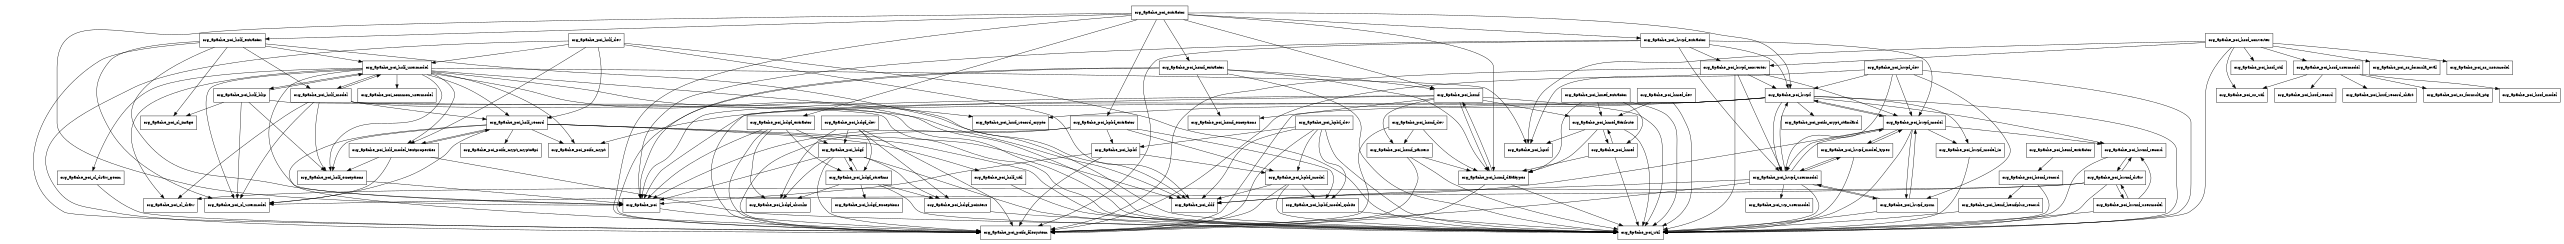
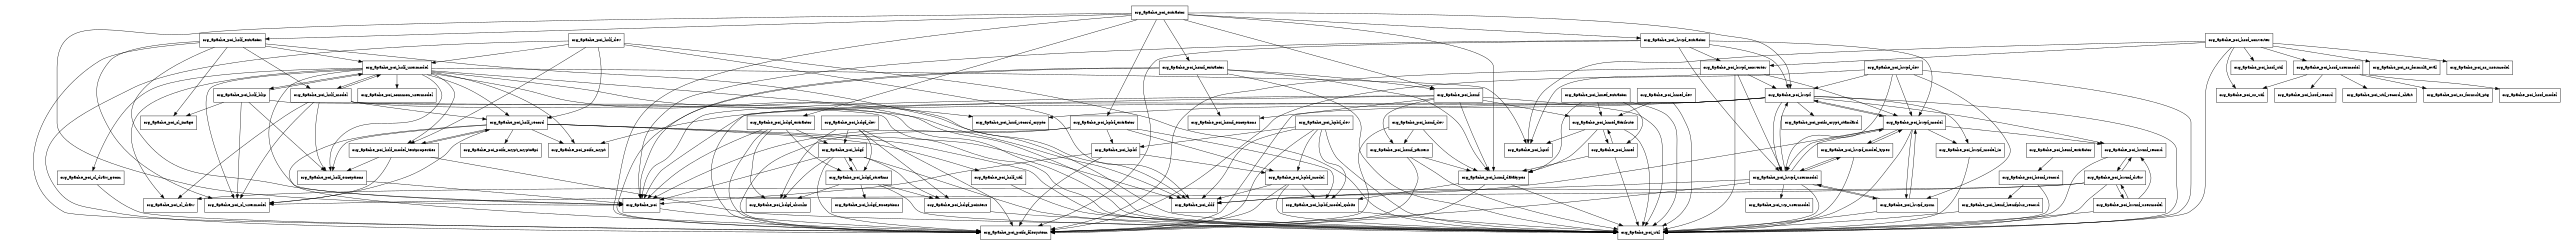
  digraph {
    node [fontsize=10.0 shape=box]
    org_apache_poi
    org_apache_poi_poifs_filesystem
    org_apache_poi_extractor
    org_apache_poi_hdgf_extractor
    org_apache_poi_hpbf_extractor
    org_apache_poi_hslf_extractor
    org_apache_poi_hsmf
    org_apache_poi_hsmf_datatypes
    org_apache_poi_hsmf_extractor
    org_apache_poi_hwpf
    org_apache_poi_hwpf_extractor
    org_apache_poi_hdgf
    org_apache_poi_hdgf_chunks
    org_apache_poi_hdgf_streams
    org_apache_poi_hpbf
    org_apache_poi_hpbf_model
    org_apache_poi_hpbf_model_qcbits
    org_apache_poi_util
    org_apache_poi_hslf_usermodel
    org_apache_poi_sl_usermodel
    org_apache_poi_hslf_model
    org_apache_poi_sl_image
    org_apache_poi_hmef_attribute
    org_apache_poi_hsmf_exceptions
    org_apache_poi_hsmf_parsers
    org_apache_poi_poifs_crypt
    org_apache_poi_hssf_record_crypto
    org_apache_poi_hwmf_record
    org_apache_poi_hwpf_model
    org_apache_poi_hwpf_model_io
    org_apache_poi_hwpf_usermodel
    org_apache_poi_poifs_crypt_standard
    org_apache_poi_hwpf_converter
    org_apache_poi_hdgf_pointers
    org_apache_poi_hdgf_exceptions
    org_apache_poi_ddf
    org_apache_poi_hslf_record
    org_apache_poi_hpsf
    org_apache_poi_hslf_blip
    org_apache_poi_hslf_exceptions
    org_apache_poi_hslf_model_textproperties
    org_apache_poi_sl_draw
    org_apache_poi_common_usermodel
    org_apache_poi_sl_draw_geom
    org_apache_poi_hslf_util
    org_apache_poi_poifs_crypt_cryptoapi
    org_apache_poi_hmef
    org_apache_poi_hwmf_draw
    org_apache_poi_hwpf_sprm
    org_apache_poi_hwpf_model_types
    org_apache_poi_wp_usermodel
    org_apache_poi_hdgf_dev
    org_apache_poi_hemf_extractor
    org_apache_poi_hemf_record
    org_apache_poi_hemf_hemfplus_record
    org_apache_poi_hmef_dev
    org_apache_poi_hmef_extractor
    org_apache_poi_hpbf_dev
    org_apache_poi_hslf_dev
    org_apache_poi_hsmf_dev
    org_apache_poi_hssf_converter
    org_apache_poi_hssf_usermodel
    org_apache_poi_hssf_util
    org_apache_poi_ss_formula_eval
    org_apache_poi_ss_usermodel
    org_apache_poi_ss_util
    org_apache_poi_hssf_model
    org_apache_poi_hssf_record
-   org_apache_poi_hssf_record_chart
+   org_apache_poi_hssf_record_chart [label=org_apache_poi_util_record_chart]
    org_apache_poi_ss_formula_ptg
    org_apache_poi_hwmf_usermodel
    org_apache_poi_hwpf_dev
    org_apache_poi -> org_apache_poi_poifs_filesystem
    org_apache_poi_extractor -> org_apache_poi
    org_apache_poi_extractor -> org_apache_poi_poifs_filesystem
    org_apache_poi_extractor -> org_apache_poi_hdgf_extractor
    org_apache_poi_extractor -> org_apache_poi_hpbf_extractor
    org_apache_poi_extractor -> org_apache_poi_hslf_extractor
    org_apache_poi_extractor -> org_apache_poi_hsmf
    org_apache_poi_extractor -> org_apache_poi_hsmf_datatypes
    org_apache_poi_extractor -> org_apache_poi_hsmf_extractor
    org_apache_poi_extractor -> org_apache_poi_hwpf
    org_apache_poi_extractor -> org_apache_poi_hwpf_extractor
    org_apache_poi_hdgf_extractor -> org_apache_poi
    org_apache_poi_hdgf_extractor -> org_apache_poi_poifs_filesystem
    org_apache_poi_hdgf_extractor -> org_apache_poi_hdgf
    org_apache_poi_hdgf_extractor -> org_apache_poi_hdgf_chunks
    org_apache_poi_hdgf_extractor -> org_apache_poi_hdgf_streams
    org_apache_poi_hpbf_extractor -> org_apache_poi
    org_apache_poi_hpbf_extractor -> org_apache_poi_poifs_filesystem
    org_apache_poi_hpbf_extractor -> org_apache_poi_hpbf
    org_apache_poi_hpbf_extractor -> org_apache_poi_hpbf_model
    org_apache_poi_hpbf_extractor -> org_apache_poi_hpbf_model_qcbits
    org_apache_poi_hslf_extractor -> org_apache_poi
    org_apache_poi_hslf_extractor -> org_apache_poi_poifs_filesystem
    org_apache_poi_hslf_extractor -> org_apache_poi_util
    org_apache_poi_hslf_extractor -> org_apache_poi_hslf_usermodel
    org_apache_poi_hslf_extractor -> org_apache_poi_sl_usermodel
    org_apache_poi_hslf_extractor -> org_apache_poi_hslf_model
    org_apache_poi_hslf_extractor -> org_apache_poi_sl_image
    org_apache_poi_hsmf -> org_apache_poi
    org_apache_poi_hsmf -> org_apache_poi_poifs_filesystem
    org_apache_poi_hsmf -> org_apache_poi_hsmf_datatypes
    org_apache_poi_hsmf -> org_apache_poi_util
    org_apache_poi_hsmf -> org_apache_poi_hmef_attribute
    org_apache_poi_hsmf -> org_apache_poi_hsmf_exceptions
    org_apache_poi_hsmf -> org_apache_poi_hsmf_parsers
    org_apache_poi_hsmf_datatypes -> org_apache_poi_poifs_filesystem
-   org_apache_poi_hsmf_datatypes -> org_apache_poi_hsmf
+   org_apache_poi_hsmf_datatypes -> org_apache_poi_hpbf_model_qcbits
    org_apache_poi_hsmf_datatypes -> org_apache_poi_util
    org_apache_poi_hsmf_extractor -> org_apache_poi
    org_apache_poi_hsmf_extractor -> org_apache_poi_poifs_filesystem
    org_apache_poi_hsmf_extractor -> org_apache_poi_hsmf
    org_apache_poi_hsmf_extractor -> org_apache_poi_hsmf_datatypes
    org_apache_poi_hsmf_extractor -> org_apache_poi_util
    org_apache_poi_hsmf_extractor -> org_apache_poi_hsmf_exceptions
    org_apache_poi_hwpf -> org_apache_poi
    org_apache_poi_hwpf -> org_apache_poi_poifs_filesystem
    org_apache_poi_hwpf -> org_apache_poi_util
    org_apache_poi_hwpf -> org_apache_poi_poifs_crypt
    org_apache_poi_hwpf -> org_apache_poi_hssf_record_crypto
    org_apache_poi_hwpf -> org_apache_poi_hwmf_record
    org_apache_poi_hwpf -> org_apache_poi_hwpf_model
    org_apache_poi_hwpf -> org_apache_poi_hwpf_model_io
    org_apache_poi_hwpf -> org_apache_poi_hwpf_usermodel
    org_apache_poi_hwpf -> org_apache_poi_poifs_crypt_standard
    org_apache_poi_hwpf_extractor -> org_apache_poi
    org_apache_poi_hwpf_extractor -> org_apache_poi_poifs_filesystem
    org_apache_poi_hwpf_extractor -> org_apache_poi_hwpf
    org_apache_poi_hwpf_extractor -> org_apache_poi_hwpf_model
    org_apache_poi_hwpf_extractor -> org_apache_poi_hwpf_usermodel
    org_apache_poi_hwpf_extractor -> org_apache_poi_hwpf_converter
    org_apache_poi_hdgf -> org_apache_poi
    org_apache_poi_hdgf -> org_apache_poi_poifs_filesystem
    org_apache_poi_hdgf -> org_apache_poi_hdgf_chunks
    org_apache_poi_hdgf -> org_apache_poi_hdgf_streams
    org_apache_poi_hdgf -> org_apache_poi_util
    org_apache_poi_hdgf -> org_apache_poi_hdgf_pointers
    org_apache_poi_hdgf_streams -> org_apache_poi_hdgf
    org_apache_poi_hdgf_streams -> org_apache_poi_hdgf_chunks
    org_apache_poi_hdgf_streams -> org_apache_poi_util
    org_apache_poi_hdgf_streams -> org_apache_poi_hdgf_pointers
    org_apache_poi_hdgf_streams -> org_apache_poi_hdgf_exceptions
    org_apache_poi_hpbf -> org_apache_poi
    org_apache_poi_hpbf -> org_apache_poi_poifs_filesystem
    org_apache_poi_hpbf -> org_apache_poi_hpbf_model
    org_apache_poi_hpbf_model -> org_apache_poi_poifs_filesystem
    org_apache_poi_hpbf_model -> org_apache_poi_hpbf_model_qcbits
    org_apache_poi_hpbf_model -> org_apache_poi_util
    org_apache_poi_hpbf_model -> org_apache_poi_ddf
    org_apache_poi_hpbf_model_qcbits -> org_apache_poi_util
    org_apache_poi_hslf_usermodel -> org_apache_poi
    org_apache_poi_hslf_usermodel -> org_apache_poi_util
    org_apache_poi_hslf_usermodel -> org_apache_poi_sl_usermodel
    org_apache_poi_hslf_usermodel -> org_apache_poi_hslf_model
    org_apache_poi_hslf_usermodel -> org_apache_poi_poifs_crypt
    org_apache_poi_hslf_usermodel -> org_apache_poi_hssf_record_crypto
    org_apache_poi_hslf_usermodel -> org_apache_poi_ddf
    org_apache_poi_hslf_usermodel -> org_apache_poi_hslf_record
    org_apache_poi_hslf_usermodel -> org_apache_poi_hpsf
    org_apache_poi_hslf_usermodel -> org_apache_poi_hslf_blip
    org_apache_poi_hslf_usermodel -> org_apache_poi_hslf_exceptions
    org_apache_poi_hslf_usermodel -> org_apache_poi_hslf_model_textproperties
    org_apache_poi_hslf_usermodel -> org_apache_poi_sl_draw
    org_apache_poi_hslf_usermodel -> org_apache_poi_common_usermodel
    org_apache_poi_hslf_usermodel -> org_apache_poi_sl_draw_geom
    org_apache_poi_hslf_model -> org_apache_poi_util
    org_apache_poi_hslf_model -> org_apache_poi_hslf_usermodel
    org_apache_poi_hslf_model -> org_apache_poi_sl_usermodel
    org_apache_poi_hslf_model -> org_apache_poi_ddf
    org_apache_poi_hslf_model -> org_apache_poi_hslf_record
    org_apache_poi_hslf_model -> org_apache_poi_hslf_exceptions
    org_apache_poi_hslf_model -> org_apache_poi_sl_draw
    org_apache_poi_hmef_attribute -> org_apache_poi_hsmf_datatypes
    org_apache_poi_hmef_attribute -> org_apache_poi_util
    org_apache_poi_hmef_attribute -> org_apache_poi_hpsf
    org_apache_poi_hmef_attribute -> org_apache_poi_hmef
    org_apache_poi_hsmf_parsers -> org_apache_poi_poifs_filesystem
    org_apache_poi_hsmf_parsers -> org_apache_poi_hsmf_datatypes
    org_apache_poi_hsmf_parsers -> org_apache_poi_util
    org_apache_poi_hwmf_record -> org_apache_poi_util
    org_apache_poi_hwmf_record -> org_apache_poi_hwmf_draw
    org_apache_poi_hwpf_model -> org_apache_poi_hwpf
    org_apache_poi_hwpf_model -> org_apache_poi_util
    org_apache_poi_hwpf_model -> org_apache_poi_hwmf_record
    org_apache_poi_hwpf_model -> org_apache_poi_hwpf_model_io
    org_apache_poi_hwpf_model -> org_apache_poi_hwpf_usermodel
    org_apache_poi_hwpf_model -> org_apache_poi_ddf
    org_apache_poi_hwpf_model -> org_apache_poi_hwpf_sprm
    org_apache_poi_hwpf_model -> org_apache_poi_hwpf_model_types
    org_apache_poi_hwpf_model_io -> org_apache_poi_util
    org_apache_poi_hwpf_usermodel -> org_apache_poi_poifs_filesystem
    org_apache_poi_hwpf_usermodel -> org_apache_poi_hwpf
    org_apache_poi_hwpf_usermodel -> org_apache_poi_util
    org_apache_poi_hwpf_usermodel -> org_apache_poi_hwpf_model
    org_apache_poi_hwpf_usermodel -> org_apache_poi_ddf
    org_apache_poi_hwpf_usermodel -> org_apache_poi_hwpf_sprm
    org_apache_poi_hwpf_usermodel -> org_apache_poi_hwpf_model_types
    org_apache_poi_hwpf_usermodel -> org_apache_poi_wp_usermodel
    org_apache_poi_hwpf_converter -> org_apache_poi_poifs_filesystem
    org_apache_poi_hwpf_converter -> org_apache_poi_hwpf
    org_apache_poi_hwpf_converter -> org_apache_poi_util
    org_apache_poi_hwpf_converter -> org_apache_poi_hwpf_model
    org_apache_poi_hwpf_converter -> org_apache_poi_hwpf_usermodel
    org_apache_poi_hwpf_converter -> org_apache_poi_hpsf
    org_apache_poi_hdgf_pointers -> org_apache_poi_util
    org_apache_poi_hslf_record -> org_apache_poi_poifs_filesystem
    org_apache_poi_hslf_record -> org_apache_poi_util
    org_apache_poi_hslf_record -> org_apache_poi_sl_usermodel
    org_apache_poi_hslf_record -> org_apache_poi_poifs_crypt
    org_apache_poi_hslf_record -> org_apache_poi_ddf
    org_apache_poi_hslf_record -> org_apache_poi_hslf_exceptions
    org_apache_poi_hslf_record -> org_apache_poi_hslf_model_textproperties
    org_apache_poi_hslf_record -> org_apache_poi_hslf_util
    org_apache_poi_hslf_record -> org_apache_poi_poifs_crypt_cryptoapi
    org_apache_poi_hslf_blip -> org_apache_poi_util
    org_apache_poi_hslf_blip -> org_apache_poi_hslf_usermodel
    org_apache_poi_hslf_blip -> org_apache_poi_sl_usermodel
    org_apache_poi_hslf_blip -> org_apache_poi_sl_image
    org_apache_poi_hslf_blip -> org_apache_poi_hslf_exceptions
    org_apache_poi_hslf_exceptions -> org_apache_poi
    org_apache_poi_hslf_model_textproperties -> org_apache_poi_util
    org_apache_poi_hslf_model_textproperties -> org_apache_poi_sl_usermodel
    org_apache_poi_hslf_model_textproperties -> org_apache_poi_hslf_record
    org_apache_poi_hslf_model_textproperties -> org_apache_poi_hslf_exceptions
    org_apache_poi_sl_draw_geom -> org_apache_poi_poifs_filesystem
    org_apache_poi_hslf_util -> org_apache_poi_util
    org_apache_poi_hmef -> org_apache_poi_hsmf_datatypes
    org_apache_poi_hmef -> org_apache_poi_util
    org_apache_poi_hmef -> org_apache_poi_hmef_attribute
    org_apache_poi_hwmf_draw -> org_apache_poi_util
    org_apache_poi_hwmf_draw -> org_apache_poi_sl_usermodel
    org_apache_poi_hwmf_draw -> org_apache_poi_hwmf_record
    org_apache_poi_hwmf_draw -> org_apache_poi_sl_draw
    org_apache_poi_hwmf_draw -> org_apache_poi_hwmf_usermodel
    org_apache_poi_hwpf_sprm -> org_apache_poi_util
    org_apache_poi_hwpf_sprm -> org_apache_poi_hwpf_model
    org_apache_poi_hwpf_sprm -> org_apache_poi_hwpf_usermodel
    org_apache_poi_hwpf_model_types -> org_apache_poi_util
    org_apache_poi_hwpf_model_types -> org_apache_poi_hwpf_model
    org_apache_poi_hwpf_model_types -> org_apache_poi_hwpf_usermodel
    org_apache_poi_hdgf_dev -> org_apache_poi_poifs_filesystem
    org_apache_poi_hdgf_dev -> org_apache_poi_hdgf
    org_apache_poi_hdgf_dev -> org_apache_poi_hdgf_chunks
    org_apache_poi_hdgf_dev -> org_apache_poi_hdgf_streams
    org_apache_poi_hdgf_dev -> org_apache_poi_hdgf_pointers
    org_apache_poi_hemf_extractor -> org_apache_poi_hemf_record
    org_apache_poi_hemf_record -> org_apache_poi_util
    org_apache_poi_hemf_record -> org_apache_poi_hemf_hemfplus_record
    org_apache_poi_hemf_hemfplus_record -> org_apache_poi_util
    org_apache_poi_hmef_dev -> org_apache_poi_util
    org_apache_poi_hmef_dev -> org_apache_poi_hmef_attribute
    org_apache_poi_hmef_extractor -> org_apache_poi_hsmf_datatypes
    org_apache_poi_hmef_extractor -> org_apache_poi_util
    org_apache_poi_hmef_extractor -> org_apache_poi_hmef_attribute
    org_apache_poi_hmef_extractor -> org_apache_poi_hmef
    org_apache_poi_hpbf_dev -> org_apache_poi_poifs_filesystem
    org_apache_poi_hpbf_dev -> org_apache_poi_hpbf
    org_apache_poi_hpbf_dev -> org_apache_poi_hpbf_model
    org_apache_poi_hpbf_dev -> org_apache_poi_hpbf_model_qcbits
    org_apache_poi_hpbf_dev -> org_apache_poi_util
    org_apache_poi_hpbf_dev -> org_apache_poi_ddf
    org_apache_poi_hslf_dev -> org_apache_poi_poifs_filesystem
    org_apache_poi_hslf_dev -> org_apache_poi_util
    org_apache_poi_hslf_dev -> org_apache_poi_hslf_usermodel
    org_apache_poi_hslf_dev -> org_apache_poi_ddf
    org_apache_poi_hslf_dev -> org_apache_poi_hslf_record
    org_apache_poi_hslf_dev -> org_apache_poi_hslf_model_textproperties
    org_apache_poi_hsmf_dev -> org_apache_poi_poifs_filesystem
    org_apache_poi_hsmf_dev -> org_apache_poi_hsmf_datatypes
    org_apache_poi_hsmf_dev -> org_apache_poi_hsmf_parsers
    org_apache_poi_hssf_converter -> org_apache_poi_util
    org_apache_poi_hssf_converter -> org_apache_poi_hwpf_converter
    org_apache_poi_hssf_converter -> org_apache_poi_hpsf
    org_apache_poi_hssf_converter -> org_apache_poi_hssf_usermodel
    org_apache_poi_hssf_converter -> org_apache_poi_hssf_util
    org_apache_poi_hssf_converter -> org_apache_poi_ss_formula_eval
    org_apache_poi_hssf_converter -> org_apache_poi_ss_usermodel
    org_apache_poi_hssf_converter -> org_apache_poi_ss_util
    org_apache_poi_hssf_usermodel -> org_apache_poi_ss_util
    org_apache_poi_hssf_usermodel -> org_apache_poi_hssf_model
    org_apache_poi_hssf_usermodel -> org_apache_poi_hssf_record
    org_apache_poi_hssf_usermodel -> org_apache_poi_hssf_record_chart
    org_apache_poi_hssf_usermodel -> org_apache_poi_ss_formula_ptg
    org_apache_poi_hwmf_usermodel -> org_apache_poi_util
    org_apache_poi_hwmf_usermodel -> org_apache_poi_hwmf_record
    org_apache_poi_hwmf_usermodel -> org_apache_poi_hwmf_draw
    org_apache_poi_hwpf_dev -> org_apache_poi_poifs_filesystem
    org_apache_poi_hwpf_dev -> org_apache_poi_hwpf
    org_apache_poi_hwpf_dev -> org_apache_poi_util
    org_apache_poi_hwpf_dev -> org_apache_poi_hwpf_model
    org_apache_poi_hwpf_dev -> org_apache_poi_hwpf_usermodel
    org_apache_poi_hwpf_dev -> org_apache_poi_hwpf_sprm
  }
